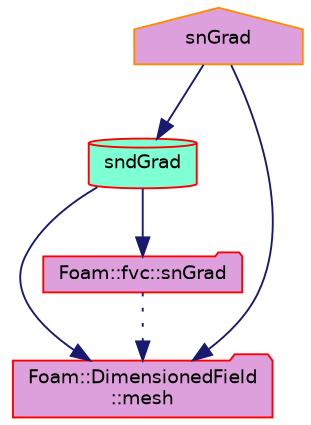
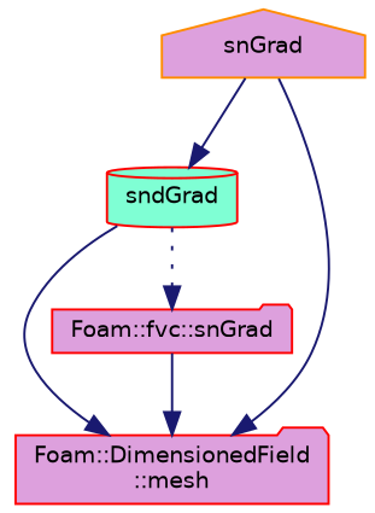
  digraph {
    rankdir=TB
    node [color=red fillcolor=plum fontname=Helvetica fontsize=10 shape=folder style=filled]
    edge [color=midnightblue fontname=Helvetica fontsize=10 labelfontname=Helvetica labelfontsize=10 style=solid]
    n1 [fillcolor=aquamarine fontcolor=black height=0.2 label=sndGrad shape=cylinder width=0.4]
    n2 [height=0.2 label="Foam::DimensionedField\l::mesh" width=0.4]
    n3 [height=0.2 label="Foam::fvc::snGrad" width=0.4]
    n4 [color=darkorange height=0.2 label=snGrad shape=house width=0.4]
    n1 -> n2
-   n1 -> n3
-   n3 -> n2 [style=dotted]
+   n1 -> n3 [style=dotted]
+   n3 -> n2
    n4 -> n1
    n4 -> n2
  }
